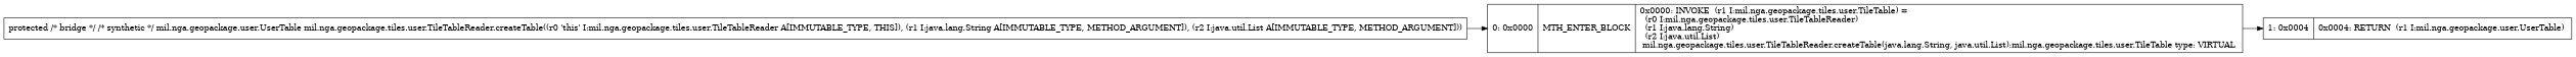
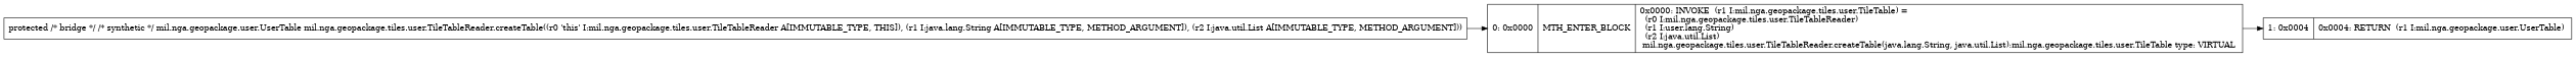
  digraph {
    rankdir=LR
    node [shape=record]
-   n1 [label="{0\:\ 0x0000|MTH_ENTER_BLOCK\l|0x0000: INVOKE  (r1 I:mil.nga.geopackage.tiles.user.TileTable) = \l  (r0 I:mil.nga.geopackage.tiles.user.TileTableReader)\l  (r1 I:java.lang.String)\l  (r2 I:java.util.List)\l mil.nga.geopackage.tiles.user.TileTableReader.createTable(java.lang.String, java.util.List):mil.nga.geopackage.tiles.user.TileTable type: VIRTUAL \l}"]
+   n1 [label="{0\:\ 0x0000|MTH_ENTER_BLOCK\l|0x0000: INVOKE  (r1 I:mil.nga.geopackage.tiles.user.TileTable) = \l  (r0 I:mil.nga.geopackage.tiles.user.TileTableReader)\l  (r1 I:user.lang.String)\l  (r2 I:java.util.List)\l mil.nga.geopackage.tiles.user.TileTableReader.createTable(java.lang.String, java.util.List):mil.nga.geopackage.tiles.user.TileTable type: VIRTUAL \l}"]
    n2 [label="{1\:\ 0x0004|0x0004: RETURN  (r1 I:mil.nga.geopackage.user.UserTable) \l}"]
    n3 [label="{protected \/* bridge *\/ \/* synthetic *\/ mil.nga.geopackage.user.UserTable mil.nga.geopackage.tiles.user.TileTableReader.createTable((r0 'this' I:mil.nga.geopackage.tiles.user.TileTableReader A[IMMUTABLE_TYPE, THIS]), (r1 I:java.lang.String A[IMMUTABLE_TYPE, METHOD_ARGUMENT]), (r2 I:java.util.List A[IMMUTABLE_TYPE, METHOD_ARGUMENT])) }"]
    n1 -> n2
    n3 -> n1
  }
